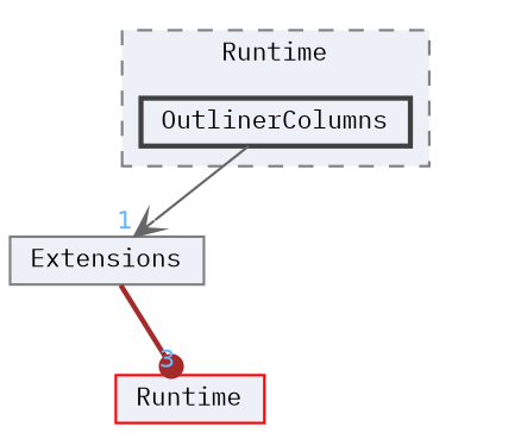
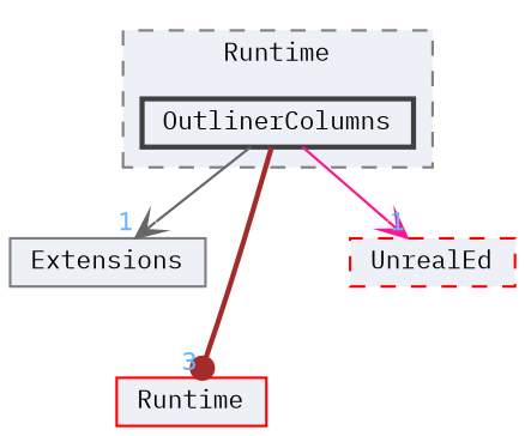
  digraph {
    compound=true
    fontname="IBM Plex Mono"
    node [color=red fillcolor="#edf0f7" fontname="IBM Plex Mono" fontsize=10 shape=box style=filled]
    edge [arrowhead=vee fontcolor=steelblue1 fontname="IBM Plex Mono" fontsize=10 headlabel=1 labeldistance=1.5 labelfontname=Helvetica labelfontsize=10 style=solid]
    n1 [color=grey25 height=0.2 label=OutlinerColumns style="filled,bold" width=0.4]
    n2 [color=grey50 height=0.2 label=Extensions width=0.4]
    n3 [height=0.2 label=Runtime width=0.4]
+   n4 [height=0.2 label=UnrealEd style="filled,dashed" width=0.4]
    subgraph cluster_1 {
      bgcolor="#edf0f7"
      fontsize=10
      label=Runtime
      pencolor=grey50
      style="filled,dashed"
      n1
    }
    n1 -> n2 [color=gray40]
-   n2 -> n3 [arrowhead=dot color=brown headlabel=3 style=bold]
+   n1 -> n3 [arrowhead=dot color=brown headlabel=3 style=bold]
+   n1 -> n4 [color=deeppink]
  }
